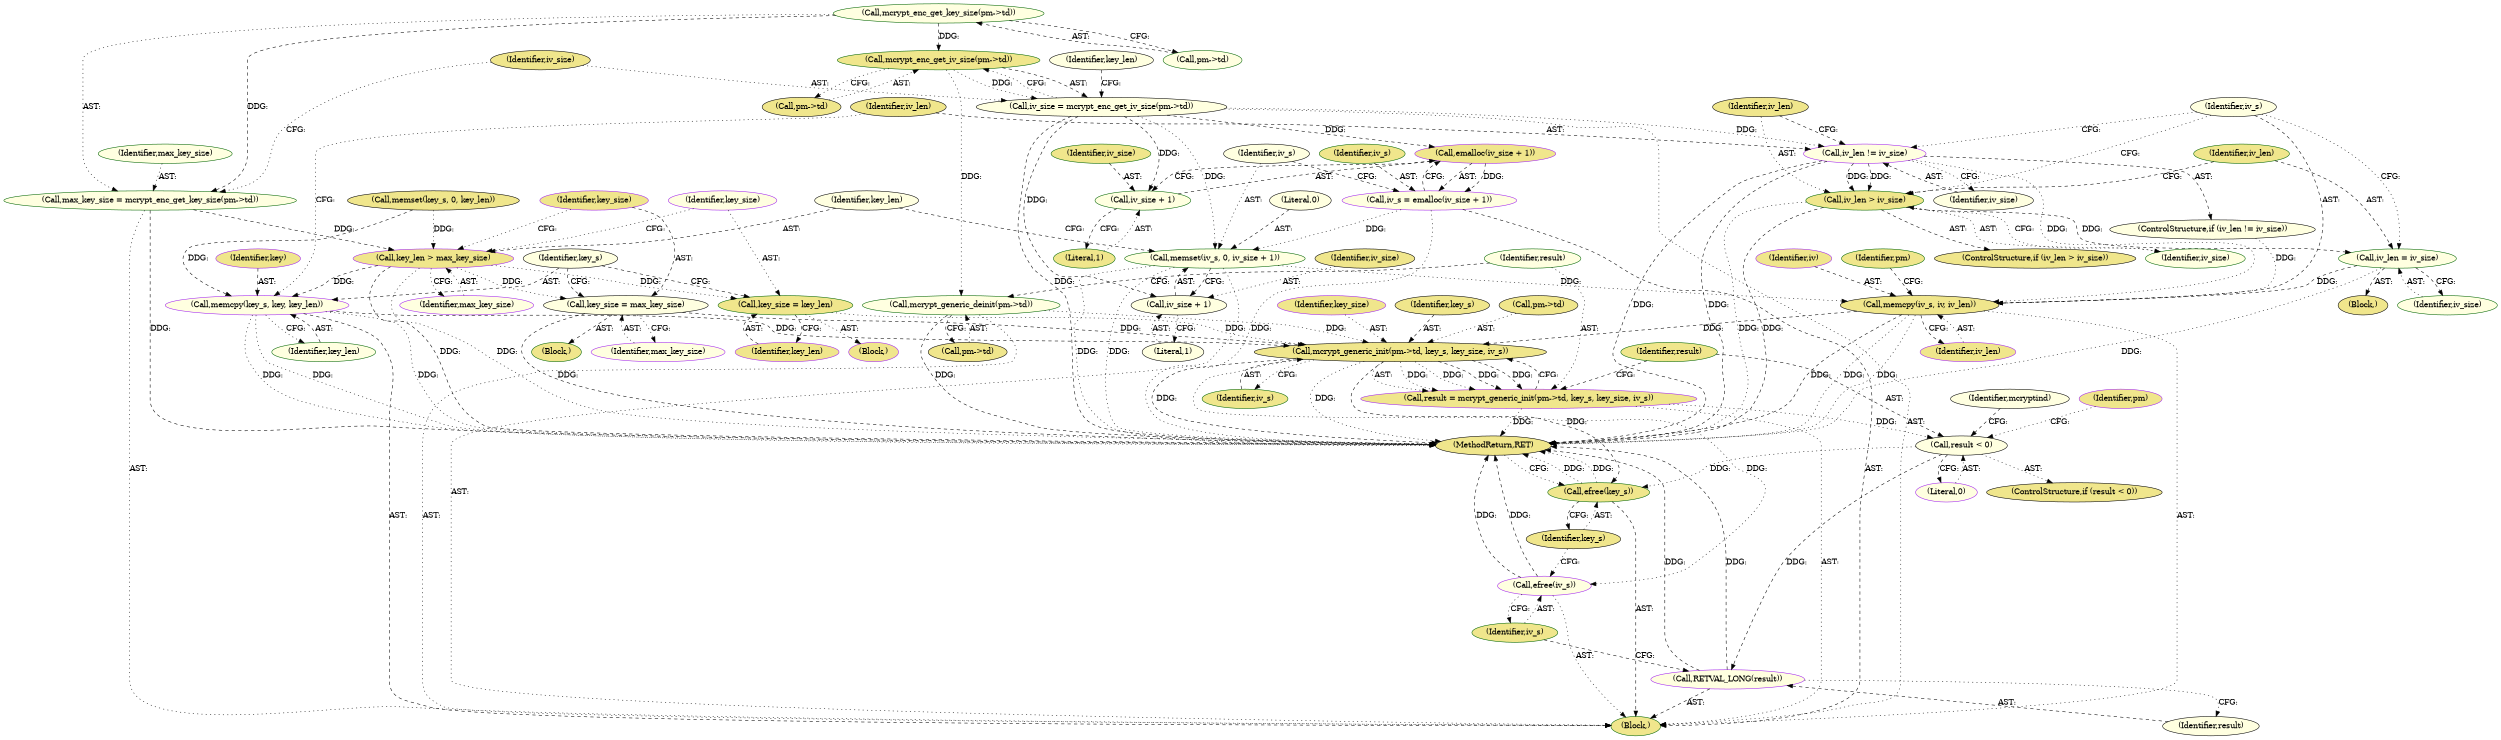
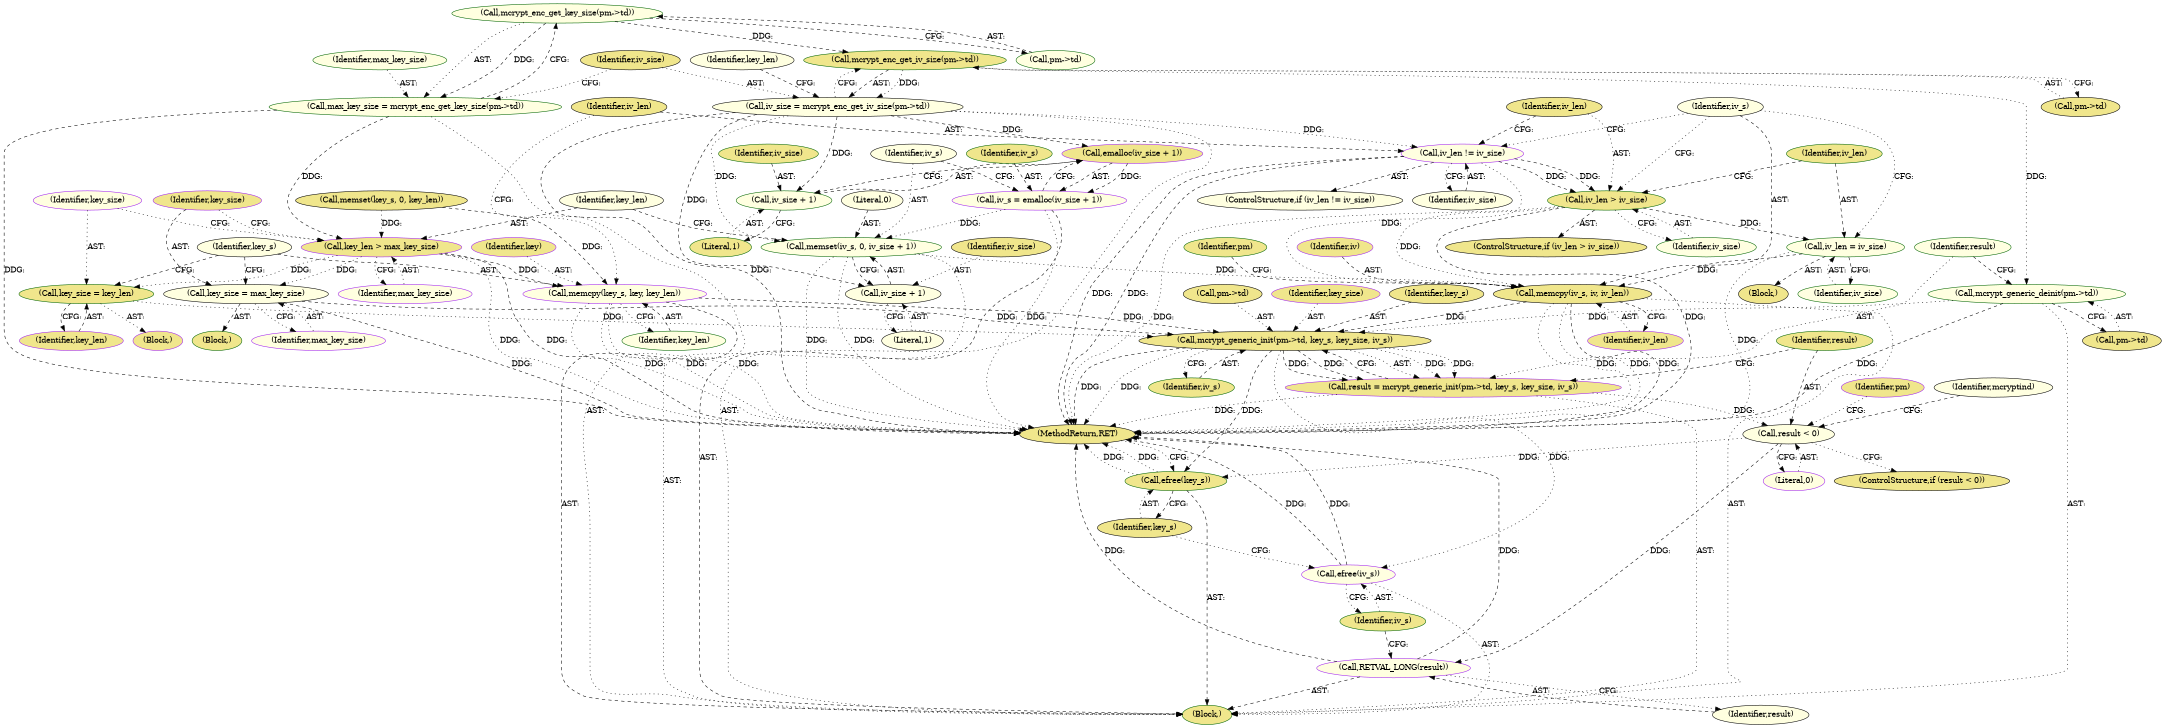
  digraph {
    node [color=black fillcolor=khaki style=filled]
    edge [style=dashed]
    n1 [color=darkgreen fillcolor=lightyellow label="(Call,mcrypt_enc_get_key_size(pm->td))"]
    n2 [color=darkgreen fillcolor=lightyellow label="(Call,max_key_size = mcrypt_enc_get_key_size(pm->td))"]
    n3 [color=darkgreen label="(Call,mcrypt_enc_get_iv_size(pm->td))"]
    n4 [color=darkgreen fillcolor=lightyellow label="(Call,pm->td)"]
    n5 [color=purple label="(Call,key_len > max_key_size)"]
    n6 [color=darkgreen label="(Block,)"]
    n7 [label="(MethodReturn,RET)"]
    n8 [fillcolor=lightyellow label="(Call,iv_size = mcrypt_enc_get_iv_size(pm->td))"]
    n9 [color=darkgreen fillcolor=lightyellow label="(Call,mcrypt_generic_deinit(pm->td))"]
    n10 [label="(Call,pm->td)"]
    n11 [fillcolor=lightyellow label="(Call,key_size = max_key_size)"]
    n12 [color=darkgreen label="(Call,key_size = key_len)"]
    n13 [color=purple fillcolor=lightyellow label="(Call,memcpy(key_s, key, key_len))"]
    n14 [color=purple fillcolor=lightyellow label="(Identifier,max_key_size)"]
    n15 [color=darkgreen label="(Call,efree(key_s))"]
    n16 [label="(Call,mcrypt_generic_init(pm->td, key_s, key_size, iv_s))"]
    n17 [color=darkgreen label="(Block,)"]
    n18 [color=purple fillcolor=lightyellow label="(Identifier,max_key_size)"]
    n19 [color=purple label="(Identifier,key_len)"]
    n20 [color=purple label="(Block,)"]
    n21 [color=darkgreen fillcolor=lightyellow label="(Identifier,key_len)"]
    n22 [color=purple label="(Call,result = mcrypt_generic_init(pm->td, key_s, key_size, iv_s))"]
    n23 [color=purple fillcolor=lightyellow label="(Call,efree(iv_s))"]
    n24 [color=darkgreen label="(Identifier,iv_s)"]
    n25 [fillcolor=lightyellow label="(Call,result < 0)"]
    n26 [color=darkgreen label="(Identifier,iv_s)"]
    n27 [label="(Identifier,key_s)"]
    n28 [color=purple fillcolor=lightyellow label="(Call,RETVAL_LONG(result))"]
    n29 [color=purple fillcolor=lightyellow label="(Literal,0)"]
    n30 [label="(ControlStructure,if (result < 0))"]
    n31 [fillcolor=lightyellow label="(Identifier,result)"]
    n32 [color=purple label="(Call,emalloc(iv_size + 1))"]
    n33 [color=darkgreen fillcolor=lightyellow label="(Call,memset(iv_s, 0, iv_size + 1))"]
    n34 [color=darkgreen fillcolor=lightyellow label="(Call,iv_size + 1)"]
    n35 [fillcolor=lightyellow label="(Call,iv_size + 1)"]
    n36 [color=purple fillcolor=lightyellow label="(Call,iv_len != iv_size)"]
    n37 [label="(Call,pm->td)"]
    n38 [color=purple fillcolor=lightyellow label="(Call,iv_s = emalloc(iv_size + 1))"]
    n39 [label="(Call,memcpy(iv_s, iv, iv_len))"]
    n40 [color=darkgreen label="(Literal,1)"]
    n41 [fillcolor=lightyellow label="(Literal,1)"]
    n42 [color=darkgreen label="(Call,iv_len > iv_size)"]
    n43 [fillcolor=lightyellow label="(ControlStructure,if (iv_len != iv_size))"]
    n44 [fillcolor=lightyellow label="(Identifier,iv_size)"]
    n45 [color=purple label="(Identifier,iv_len)"]
    n46 [color=darkgreen fillcolor=lightyellow label="(Call,iv_len = iv_size)"]
    n47 [label="(ControlStructure,if (iv_len > iv_size))"]
    n48 [color=darkgreen fillcolor=lightyellow label="(Identifier,iv_size)"]
    n49 [label="(Block,)"]
    n50 [color=darkgreen fillcolor=lightyellow label="(Identifier,iv_size)"]
    n51 [fillcolor=lightyellow label="(Literal,0)"]
    n52 [label="(Call,memset(key_s, 0, key_len))"]
    n53 [fillcolor=lightyellow label="(Identifier,iv_s)"]
    n54 [color=purple label="(Identifier,pm)"]
    n55 [color=purple label="(Identifier,key)"]
    n56 [label="(Identifier,iv_size)"]
    n57 [color=darkgreen label="(Identifier,iv_len)"]
    n58 [color=purple label="(Identifier,key_size)"]
    n59 [fillcolor=lightyellow label="(Identifier,key_len)"]
    n60 [label="(Identifier,iv_len)"]
    n61 [color=darkgreen label="(Identifier,iv_size)"]
    n62 [color=purple label="(Identifier,key_size)"]
    n63 [color=darkgreen label="(Identifier,iv_s)"]
    n64 [fillcolor=lightyellow label="(Identifier,key_len)"]
    n65 [color=purple fillcolor=lightyellow label="(Identifier,key_size)"]
    n66 [color=purple label="(Identifier,iv)"]
    n67 [label="(Identifier,key_s)"]
    n68 [color=darkgreen fillcolor=lightyellow label="(Identifier,result)"]
    n69 [color=darkgreen fillcolor=lightyellow label="(Identifier,max_key_size)"]
    n70 [label="(Identifier,iv_size)"]
    n71 [fillcolor=lightyellow label="(Identifier,iv_s)"]
    n72 [color=darkgreen label="(Identifier,result)"]
    n73 [label="(Call,pm->td)"]
    n74 [fillcolor=lightyellow label="(Identifier,mcryptind)"]
    n75 [label="(Identifier,iv_len)"]
    n76 [color=darkgreen label="(Identifier,pm)"]
    n77 [fillcolor=lightyellow label="(Identifier,key_s)"]
    n1 -> n2 [label="AST: " style=dotted]
    n1 -> n2 [label="DDG: "]
    n1 -> n3 [label="DDG: "]
    n1 -> n4 [label="CFG: "]
+   n2 -> n1 [label="CFG: "]
    n2 -> n5 [label="DDG: "]
    n2 -> n6 [label="AST: " style=dotted]
    n2 -> n7 [label="DDG: "]
    n3 -> n8 [label="AST: "]
    n3 -> n8 [label="DDG: " style=dotted]
    n3 -> n9 [label="DDG: " style=dotted]
    n3 -> n10 [label="CFG: " style=dotted]
    n4 -> n1 [label="AST: "]
    n5 -> n7 [label="DDG: "]
    n5 -> n7 [label="DDG: " style=dotted]
    n5 -> n11 [label="DDG: " style=dotted]
    n5 -> n12 [label="DDG: " style=dotted]
    n5 -> n13 [label="DDG: "]
    n5 -> n14 [label="CFG: " style=dotted]
    n7 -> n15 [label="CFG: " style=dotted]
    n8 -> n3 [label="CFG: " style=dotted]
    n8 -> n6 [label="AST: " style=dotted]
    n8 -> n7 [label="DDG: "]
    n8 -> n32 [label="DDG: "]
    n8 -> n33 [label="DDG: " style=dotted]
    n8 -> n34 [label="DDG: "]
    n8 -> n35 [label="DDG: "]
    n8 -> n36 [label="DDG: " style=dotted]
    n9 -> n6 [label="AST: " style=dotted]
    n9 -> n7 [label="DDG: "]
    n9 -> n16 [label="DDG: " style=dotted]
    n9 -> n37 [label="CFG: "]
    n10 -> n3 [label="AST: " style=dotted]
    n11 -> n7 [label="DDG: "]
    n11 -> n16 [label="DDG: "]
    n11 -> n17 [label="AST: "]
    n11 -> n18 [label="CFG: " style=dotted]
    n12 -> n16 [label="DDG: " style=dotted]
    n12 -> n19 [label="CFG: "]
    n12 -> n20 [label="AST: " style=dotted]
    n13 -> n6 [label="AST: "]
    n13 -> n7 [label="DDG: " style=dotted]
    n13 -> n7 [label="DDG: " style=dotted]
    n13 -> n7 [label="DDG: " style=dotted]
    n13 -> n16 [label="DDG: "]
    n13 -> n21 [label="CFG: " style=dotted]
    n14 -> n5 [label="AST: " style=dotted]
    n15 -> n6 [label="AST: "]
    n15 -> n7 [label="DDG: " style=dotted]
    n15 -> n7 [label="DDG: " style=dotted]
    n15 -> n27 [label="CFG: "]
    n16 -> n7 [label="DDG: "]
    n16 -> n7 [label="DDG: " style=dotted]
    n16 -> n15 [label="DDG: "]
    n16 -> n22 [label="AST: " style=dotted]
    n16 -> n22 [label="DDG: " style=dotted]
    n16 -> n22 [label="DDG: " style=dotted]
    n16 -> n22 [label="DDG: "]
    n16 -> n22 [label="DDG: "]
    n16 -> n23 [label="DDG: " style=dotted]
    n16 -> n24 [label="CFG: " style=dotted]
    n18 -> n11 [label="AST: " style=dotted]
    n19 -> n12 [label="AST: "]
    n21 -> n13 [label="AST: "]
    n22 -> n6 [label="AST: " style=dotted]
    n22 -> n7 [label="DDG: " style=dotted]
    n22 -> n16 [label="CFG: "]
    n22 -> n25 [label="DDG: " style=dotted]
    n23 -> n6 [label="AST: " style=dotted]
    n23 -> n7 [label="DDG: "]
    n23 -> n7 [label="DDG: "]
    n23 -> n26 [label="CFG: " style=dotted]
    n24 -> n16 [label="AST: "]
    n25 -> n15 [label="DDG: " style=dotted]
    n25 -> n28 [label="DDG: "]
    n25 -> n29 [label="CFG: "]
-   n25 -> n30 [label="AST: " style=dotted]
+   n25 -> n30 [label="CFG: " style=dotted]
    n26 -> n23 [label="AST: " style=dotted]
    n26 -> n28 [label="CFG: "]
    n27 -> n15 [label="AST: " style=dotted]
    n27 -> n23 [label="CFG: " style=dotted]
    n28 -> n6 [label="AST: "]
    n28 -> n7 [label="DDG: "]
    n28 -> n7 [label="DDG: "]
    n28 -> n31 [label="CFG: " style=dotted]
    n29 -> n25 [label="AST: " style=dotted]
    n31 -> n28 [label="AST: "]
    n32 -> n34 [label="CFG: "]
    n32 -> n38 [label="AST: "]
    n32 -> n38 [label="DDG: "]
    n33 -> n6 [label="AST: " style=dotted]
    n33 -> n7 [label="DDG: " style=dotted]
    n33 -> n7 [label="DDG: " style=dotted]
    n33 -> n35 [label="CFG: "]
    n33 -> n39 [label="DDG: " style=dotted]
    n34 -> n32 [label="AST: "]
    n34 -> n40 [label="CFG: "]
    n35 -> n33 [label="AST: "]
    n35 -> n41 [label="CFG: " style=dotted]
    n36 -> n7 [label="DDG: "]
    n36 -> n7 [label="DDG: "]
    n36 -> n39 [label="DDG: " style=dotted]
    n36 -> n42 [label="DDG: "]
    n36 -> n42 [label="DDG: "]
    n36 -> n43 [label="AST: "]
    n36 -> n44 [label="CFG: " style=dotted]
    n37 -> n9 [label="AST: " style=dotted]
    n38 -> n6 [label="AST: "]
    n38 -> n7 [label="DDG: " style=dotted]
    n38 -> n32 [label="CFG: "]
    n38 -> n33 [label="DDG: " style=dotted]
    n39 -> n6 [label="AST: " style=dotted]
    n39 -> n7 [label="DDG: " style=dotted]
    n39 -> n7 [label="DDG: " style=dotted]
    n39 -> n7 [label="DDG: "]
    n39 -> n16 [label="DDG: "]
    n39 -> n45 [label="CFG: "]
    n40 -> n34 [label="AST: " style=dotted]
    n41 -> n35 [label="AST: " style=dotted]
    n42 -> n7 [label="DDG: " style=dotted]
    n42 -> n7 [label="DDG: "]
-   n43 -> n39 [label="DDG: " style=dotted]
+   n42 -> n39 [label="DDG: " style=dotted]
    n42 -> n46 [label="DDG: "]
    n42 -> n47 [label="AST: "]
    n42 -> n48 [label="CFG: " style=dotted]
    n44 -> n36 [label="AST: "]
    n45 -> n39 [label="AST: " style=dotted]
    n46 -> n7 [label="DDG: " style=dotted]
    n46 -> n39 [label="DDG: "]
    n46 -> n49 [label="AST: "]
    n46 -> n50 [label="CFG: "]
    n48 -> n42 [label="AST: " style=dotted]
    n50 -> n46 [label="AST: " style=dotted]
    n51 -> n33 [label="AST: "]
    n52 -> n5 [label="DDG: " style=dotted]
    n52 -> n13 [label="DDG: "]
    n53 -> n33 [label="AST: " style=dotted]
    n53 -> n38 [label="CFG: "]
    n54 -> n25 [label="CFG: " style=dotted]
-   n55 -> n13 [label="AST: "]
+   n55 -> n13 [label="AST: " style=dotted]
    n56 -> n35 [label="AST: " style=dotted]
    n57 -> n42 [label="CFG: "]
    n57 -> n46 [label="AST: "]
    n58 -> n16 [label="AST: " style=dotted]
    n59 -> n8 [label="CFG: "]
    n60 -> n13 [label="CFG: " style=dotted]
    n60 -> n36 [label="AST: "]
    n61 -> n34 [label="AST: "]
    n62 -> n5 [label="CFG: " style=dotted]
    n62 -> n11 [label="AST: "]
    n63 -> n38 [label="AST: "]
    n64 -> n5 [label="AST: "]
    n64 -> n33 [label="CFG: "]
    n65 -> n5 [label="CFG: " style=dotted]
    n65 -> n12 [label="AST: " style=dotted]
    n66 -> n39 [label="AST: "]
    n67 -> n16 [label="AST: "]
    n68 -> n9 [label="CFG: "]
    n68 -> n22 [label="AST: " style=dotted]
    n69 -> n2 [label="AST: " style=dotted]
    n70 -> n2 [label="CFG: " style=dotted]
    n70 -> n8 [label="AST: " style=dotted]
    n71 -> n36 [label="CFG: " style=dotted]
    n71 -> n39 [label="AST: "]
    n71 -> n42 [label="CFG: " style=dotted]
    n71 -> n46 [label="CFG: " style=dotted]
    n72 -> n22 [label="CFG: "]
    n72 -> n25 [label="AST: "]
    n73 -> n16 [label="AST: " style=dotted]
    n74 -> n25 [label="CFG: "]
    n75 -> n36 [label="CFG: "]
    n75 -> n42 [label="AST: " style=dotted]
    n76 -> n39 [label="CFG: "]
    n77 -> n11 [label="CFG: "]
    n77 -> n12 [label="CFG: "]
    n77 -> n13 [label="AST: "]
  }
